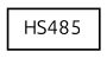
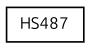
  digraph {
    rankdir=LR
    fontname=Ubuntu
-   n1 [color=black fillcolor=white fontname=Ubuntu fontsize=10 height=0.2 label=HS485 shape=record style=filled width=0.4]
+   n1 [color=black fillcolor=white fontname=Ubuntu fontsize=10 height=0.2 label=HS487 shape=record style=filled width=0.4]
  }
